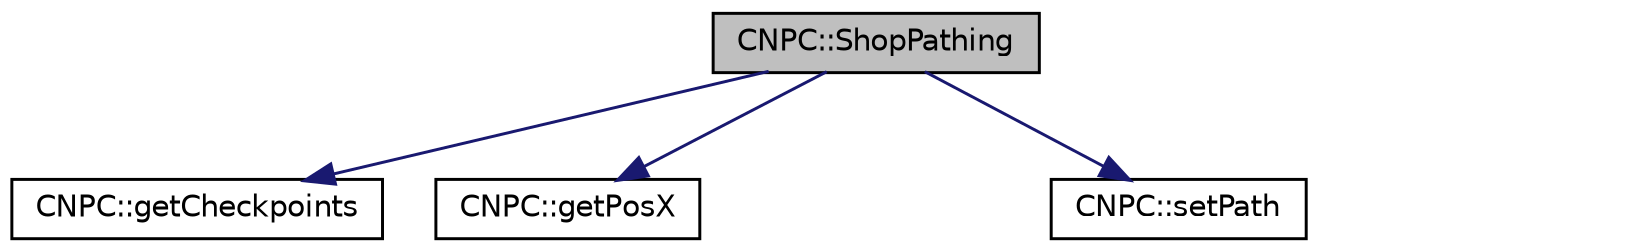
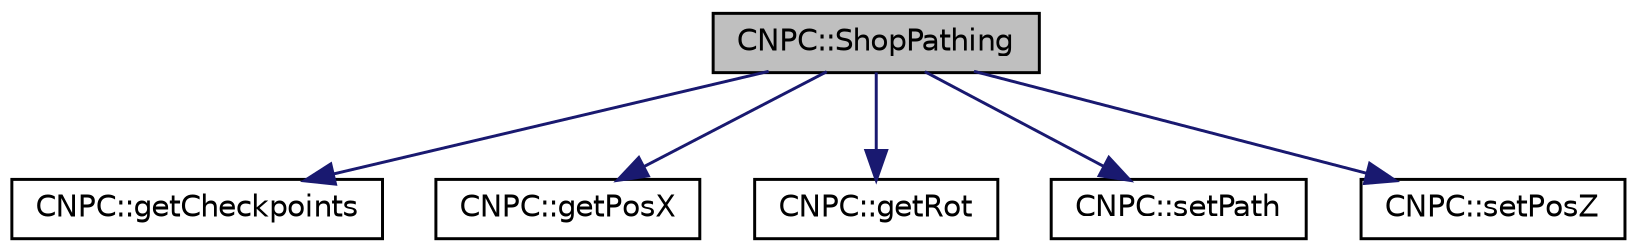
  digraph {
    rankdir=TB
    node [color=black fontname=Helvetica fontsize=10 shape=record]
    edge [color=midnightblue fontname=Helvetica fontsize=10 labelfontname=Helvetica labelfontsize=10 style=solid]
    n1 [fillcolor=grey75 fontcolor=black height=0.2 label="CNPC::ShopPathing" style=filled width=0.4]
    n2 [height=0.2 label="CNPC::getCheckpoints" width=0.4]
    n3 [height=0.2 label="CNPC::getPosX" width=0.4]
+   n4 [height=0.2 label="CNPC::getRot" width=0.4]
    n5 [height=0.2 label="CNPC::setPath" width=0.4]
+   n6 [height=0.2 label="CNPC::setPosZ" width=0.4]
    n1 -> n2
    n1 -> n3
+   n1 -> n4
    n1 -> n5
+   n1 -> n6
  }
